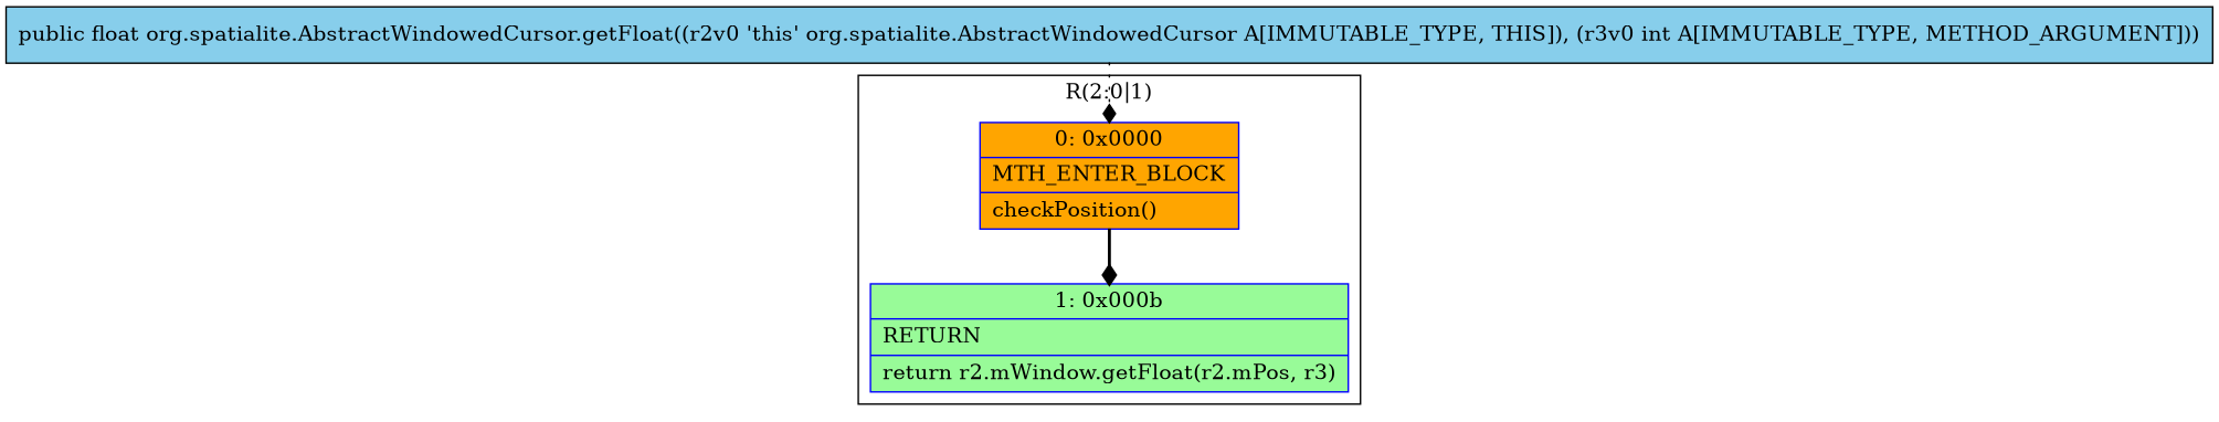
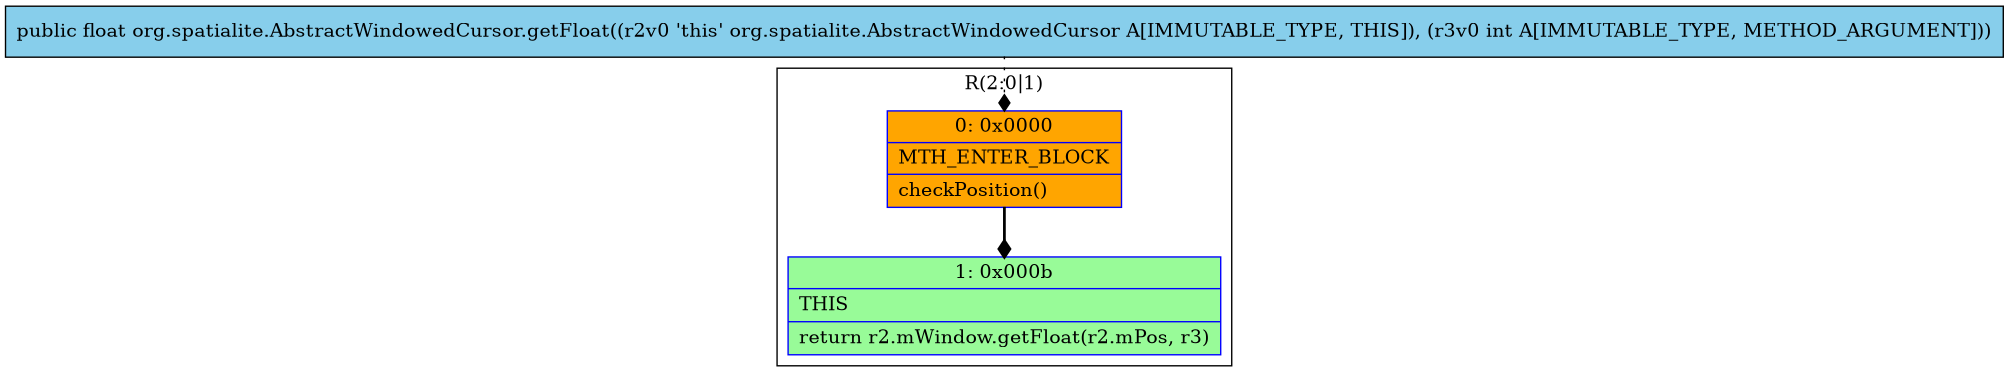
  digraph {
    node [color=blue shape=record style=filled]
    edge [arrowhead=diamond]
    n1 [label="{0\:\ 0x0000|MTH_ENTER_BLOCK\l|checkPosition()\l}" fillcolor=orange]
-   n2 [label="{1\:\ 0x000b|RETURN\l|return r2.mWindow.getFloat(r2.mPos, r3)\l}" fillcolor=palegreen]
+   n2 [label="{1\:\ 0x000b|THIS\l|return r2.mWindow.getFloat(r2.mPos, r3)\l}" fillcolor=palegreen]
    n3 [label="{public float org.spatialite.AbstractWindowedCursor.getFloat((r2v0 'this' org.spatialite.AbstractWindowedCursor A[IMMUTABLE_TYPE, THIS]), (r3v0 int A[IMMUTABLE_TYPE, METHOD_ARGUMENT])) }" fillcolor=skyblue color=""]
    subgraph cluster_1 {
      label="R(2:0|1)"
      n1
      n2
    }
    n1 -> n2 [style=bold]
    n3 -> n1 [style=dotted]
  }
